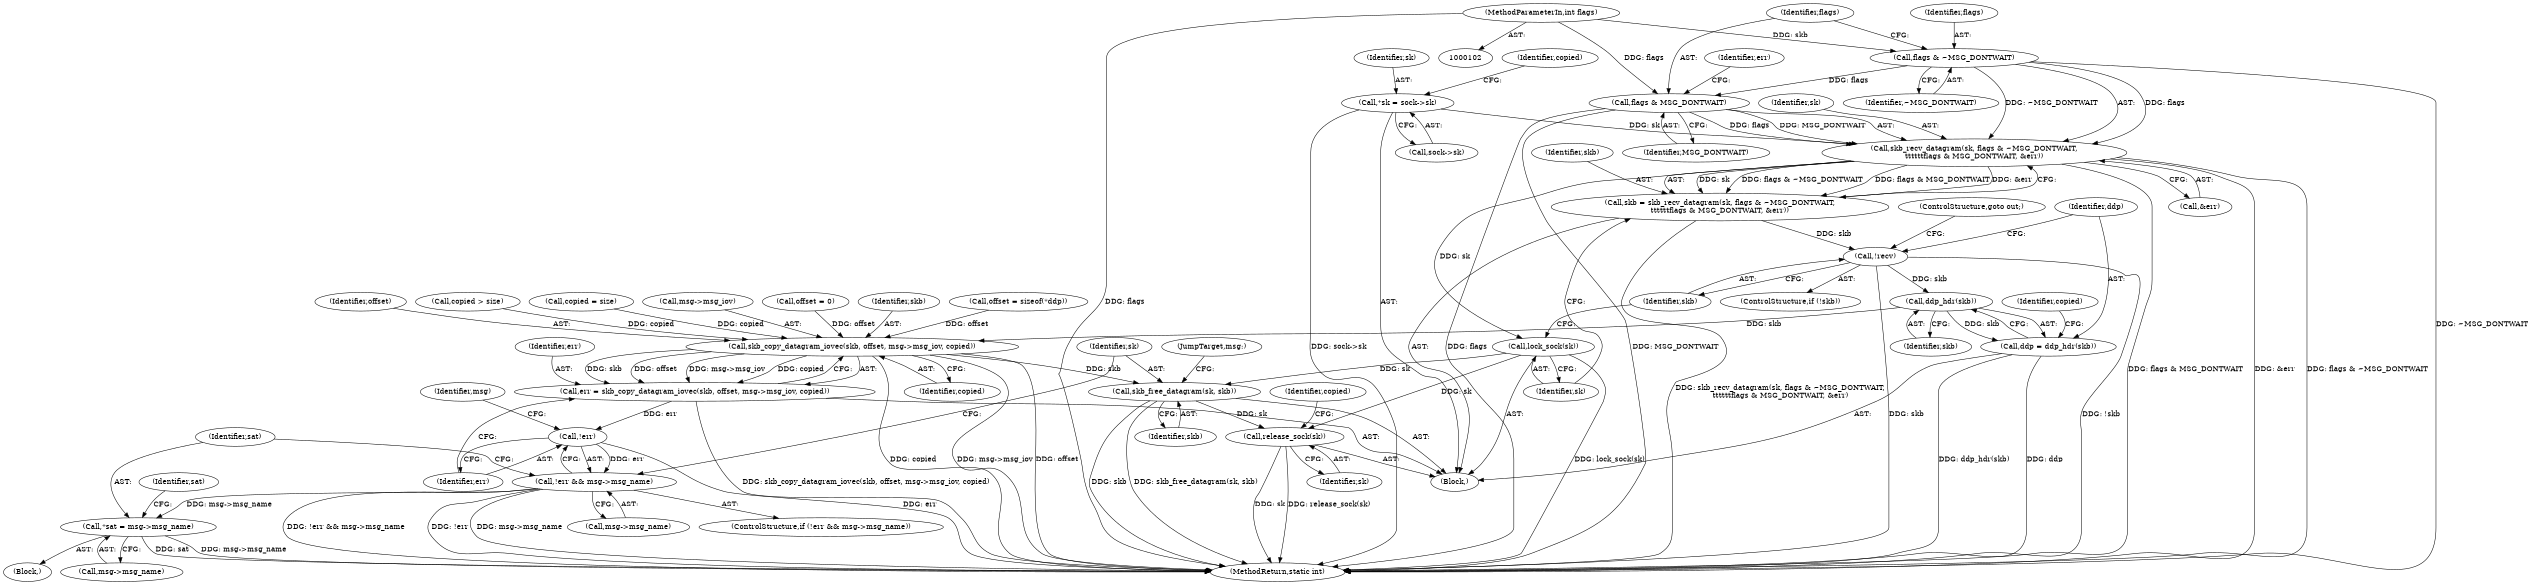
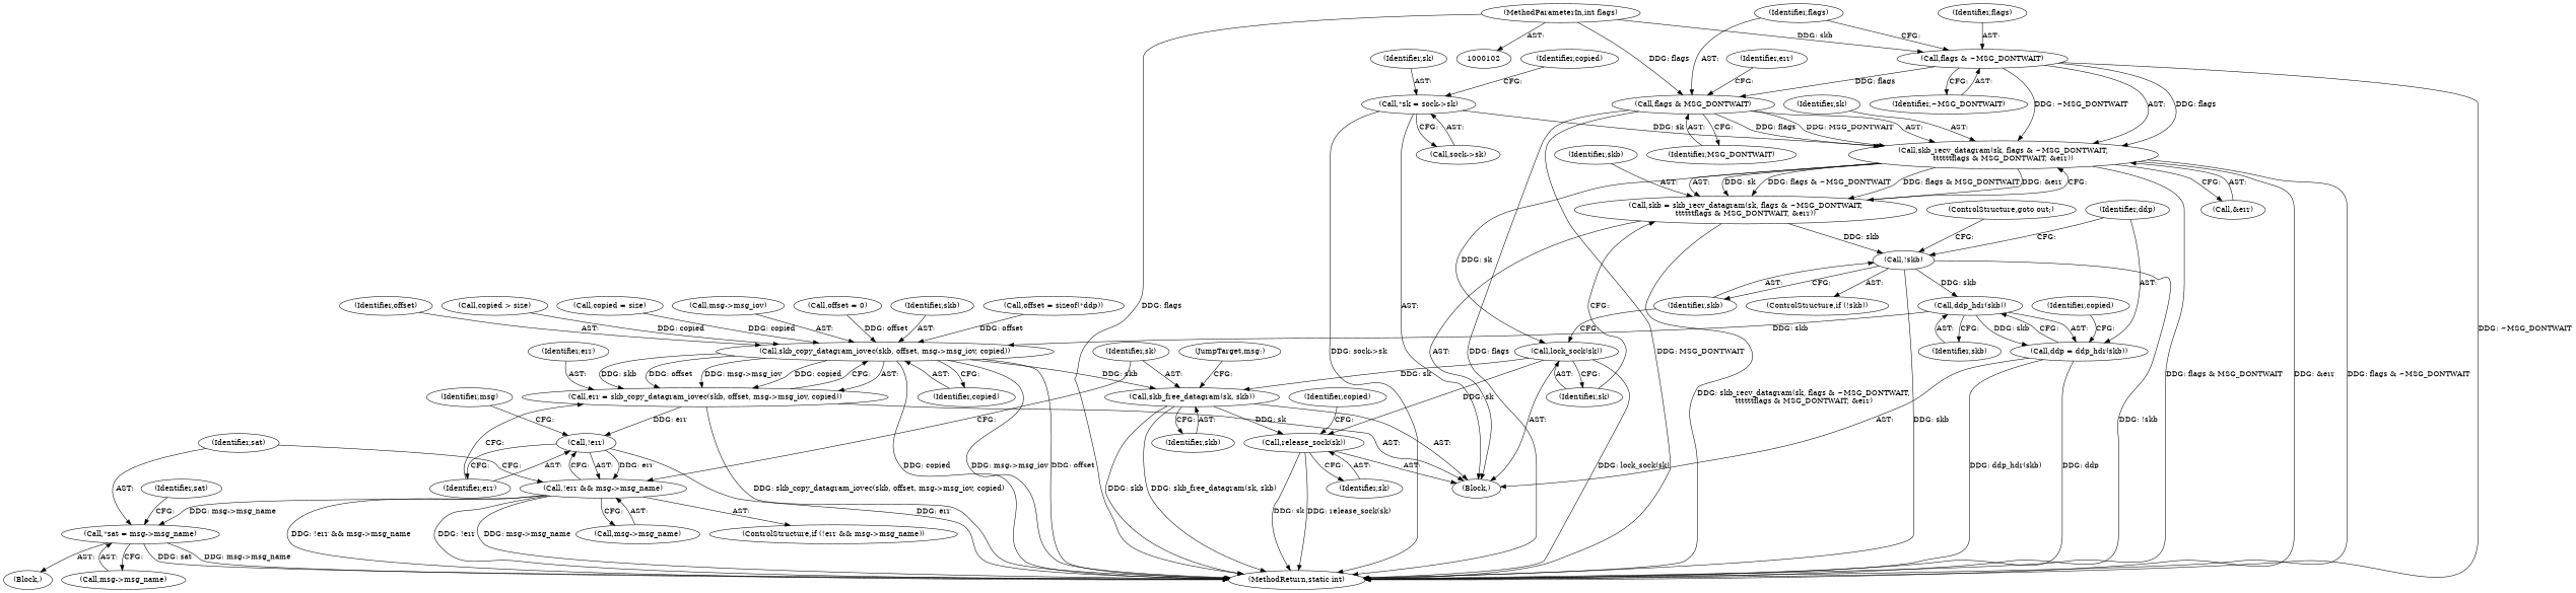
  digraph {
    n1 [label="(Call,skb_recv_datagram(sk, flags & ~MSG_DONTWAIT,\n\t\t\t\t\t\tflags & MSG_DONTWAIT, &err))"]
    n2 [label="(Call,skb = skb_recv_datagram(sk, flags & ~MSG_DONTWAIT,\n\t\t\t\t\t\tflags & MSG_DONTWAIT, &err))"]
    n3 [label="(Call,lock_sock(sk))"]
    n4 [label="(MethodReturn,static int)"]
    n5 [label="(Call,&err)"]
    n6 [label="(Block,)"]
-   n7 [label="(Call,!recv)"]
+   n7 [label="(Call,!skb)"]
    n8 [label="(Call,skb_free_datagram(sk, skb))"]
    n9 [label="(Call,release_sock(sk))"]
    n10 [label="(Identifier,sk)"]
    n11 [label="(Call,*sk = sock->sk)"]
    n12 [label="(Call,sock->sk)"]
    n13 [label="(Call,flags & ~MSG_DONTWAIT)"]
    n14 [label="(Call,flags & MSG_DONTWAIT)"]
    n15 [label="(Identifier,~MSG_DONTWAIT)"]
    n16 [label="(Identifier,MSG_DONTWAIT)"]
    n17 [label="(MethodParameterIn,int flags)"]
    1000102
    n19 [label="(Call,ddp_hdr(skb))"]
    n20 [label="(ControlStructure,if (!skb))"]
    n21 [label="(Identifier,skb)"]
    n22 [label="(Call,ddp = ddp_hdr(skb))"]
    n23 [label="(Call,skb_copy_datagram_iovec(skb, offset, msg->msg_iov, copied))"]
    n24 [label="(Identifier,skb)"]
    n25 [label="(Call,err = skb_copy_datagram_iovec(skb, offset, msg->msg_iov, copied))"]
    n26 [label="(Identifier,copied)"]
    n27 [label="(Call,!err)"]
    n28 [label="(Identifier,skb)"]
    n29 [label="(Call,!err && msg->msg_name)"]
    n30 [label="(Identifier,err)"]
    n31 [label="(Call,*sat = msg->msg_name)"]
    n32 [label="(Call,msg->msg_name)"]
    n33 [label="(ControlStructure,if (!err && msg->msg_name))"]
    n34 [label="(Block,)"]
    n35 [label="(Call,msg->msg_name)"]
    n36 [label="(Identifier,sk)"]
    n37 [label="(Call,offset = sizeof(*ddp))"]
    n38 [label="(ControlStructure,goto out;)"]
    n39 [label="(Identifier,sk)"]
    n40 [label="(Identifier,offset)"]
    n41 [label="(Call,copied > size)"]
    n42 [label="(Identifier,msg)"]
    n43 [label="(Identifier,sk)"]
    n44 [label="(JumpTarget,msg:)"]
    n45 [label="(Identifier,skb)"]
    n46 [label="(Call,copied = size)"]
    n47 [label="(Identifier,ddp)"]
    n48 [label="(Call,msg->msg_iov)"]
    n49 [label="(Identifier,err)"]
    n50 [label="(Identifier,err)"]
    n51 [label="(Identifier,flags)"]
    n52 [label="(Identifier,sat)"]
    n53 [label="(Call,offset = 0)"]
    n54 [label="(Identifier,skb)"]
    n55 [label="(Identifier,sat)"]
    n56 [label="(Identifier,copied)"]
    n57 [label="(Identifier,copied)"]
    n58 [label="(Identifier,copied)"]
    n59 [label="(Identifier,flags)"]
    n60 [label="(Identifier,sk)"]
    n1 -> n2 [label="AST: "]
    n1 -> n2 [label="DDG: sk"]
    n1 -> n2 [label="DDG: flags & ~MSG_DONTWAIT"]
    n1 -> n2 [label="DDG: flags & MSG_DONTWAIT"]
    n1 -> n2 [label="DDG: &err"]
    n1 -> n3 [label="DDG: sk"]
    n1 -> n4 [label="DDG: &err"]
    n1 -> n4 [label="DDG: flags & ~MSG_DONTWAIT"]
    n1 -> n4 [label="DDG: flags & MSG_DONTWAIT"]
    n1 -> n5 [label="CFG: "]
    n2 -> n1 [label="CFG: "]
    n2 -> n4 [label="DDG: skb_recv_datagram(sk, flags & ~MSG_DONTWAIT,\n\t\t\t\t\t\tflags & MSG_DONTWAIT, &err)"]
    n2 -> n6 [label="AST: "]
    n2 -> n7 [label="DDG: skb"]
    n3 -> n4 [label="DDG: lock_sock(sk)"]
    n3 -> n6 [label="AST: "]
    n3 -> n8 [label="DDG: sk"]
    n3 -> n9 [label="DDG: sk"]
    n3 -> n10 [label="CFG: "]
    n5 -> n1 [label="AST: "]
    n7 -> n4 [label="DDG: !skb"]
    n7 -> n4 [label="DDG: skb"]
    n7 -> n19 [label="DDG: skb"]
    n7 -> n20 [label="AST: "]
    n7 -> n21 [label="CFG: "]
    n8 -> n4 [label="DDG: skb_free_datagram(sk, skb)"]
    n8 -> n4 [label="DDG: skb"]
    n8 -> n6 [label="AST: "]
    n8 -> n9 [label="DDG: sk"]
    n8 -> n28 [label="CFG: "]
    n9 -> n4 [label="DDG: release_sock(sk)"]
    n9 -> n4 [label="DDG: sk"]
    n9 -> n6 [label="AST: "]
    n9 -> n36 [label="CFG: "]
    n10 -> n2 [label="CFG: "]
    n10 -> n3 [label="AST: "]
    n11 -> n1 [label="DDG: sk"]
    n11 -> n4 [label="DDG: sock->sk"]
    n11 -> n6 [label="AST: "]
    n11 -> n12 [label="CFG: "]
    n12 -> n11 [label="AST: "]
    n13 -> n1 [label="AST: "]
    n13 -> n1 [label="DDG: flags"]
    n13 -> n1 [label="DDG: ~MSG_DONTWAIT"]
    n13 -> n4 [label="DDG: ~MSG_DONTWAIT"]
    n13 -> n14 [label="DDG: flags"]
    n13 -> n15 [label="CFG: "]
    n14 -> n1 [label="AST: "]
    n14 -> n1 [label="DDG: flags"]
    n14 -> n1 [label="DDG: MSG_DONTWAIT"]
    n14 -> n4 [label="DDG: MSG_DONTWAIT"]
    n14 -> n4 [label="DDG: flags"]
    n14 -> n16 [label="CFG: "]
    n15 -> n13 [label="AST: "]
    n16 -> n14 [label="AST: "]
    n17 -> n4 [label="DDG: flags"]
    n17 -> n13 [label="DDG: skb"]
    n17 -> n14 [label="DDG: flags"]
    n17 -> 1000102 [label="AST: "]
    n19 -> n22 [label="AST: "]
    n19 -> n22 [label="DDG: skb"]
    n19 -> n23 [label="DDG: skb"]
    n19 -> n24 [label="CFG: "]
    n21 -> n3 [label="CFG: "]
    n21 -> n7 [label="AST: "]
    n22 -> n4 [label="DDG: ddp_hdr(skb)"]
    n22 -> n4 [label="DDG: ddp"]
    n22 -> n6 [label="AST: "]
    n22 -> n19 [label="CFG: "]
    n23 -> n4 [label="DDG: copied"]
    n23 -> n4 [label="DDG: offset"]
    n23 -> n4 [label="DDG: msg->msg_iov"]
    n23 -> n8 [label="DDG: skb"]
    n23 -> n25 [label="AST: "]
    n23 -> n25 [label="DDG: skb"]
    n23 -> n25 [label="DDG: offset"]
    n23 -> n25 [label="DDG: msg->msg_iov"]
    n23 -> n25 [label="DDG: copied"]
    n23 -> n26 [label="CFG: "]
    n24 -> n19 [label="AST: "]
    n25 -> n4 [label="DDG: skb_copy_datagram_iovec(skb, offset, msg->msg_iov, copied)"]
    n25 -> n6 [label="AST: "]
    n25 -> n23 [label="CFG: "]
    n25 -> n27 [label="DDG: err"]
    n26 -> n23 [label="AST: "]
    n27 -> n4 [label="DDG: err"]
    n27 -> n29 [label="AST: "]
    n27 -> n29 [label="DDG: err"]
    n27 -> n30 [label="CFG: "]
    n28 -> n8 [label="AST: "]
    n29 -> n4 [label="DDG: msg->msg_name"]
    n29 -> n4 [label="DDG: !err && msg->msg_name"]
    n29 -> n4 [label="DDG: !err"]
    n29 -> n27 [label="CFG: "]
    n29 -> n31 [label="DDG: msg->msg_name"]
    n29 -> n32 [label="CFG: "]
    n29 -> n33 [label="AST: "]
    n30 -> n25 [label="CFG: "]
    n30 -> n27 [label="AST: "]
    n31 -> n4 [label="DDG: sat"]
    n31 -> n4 [label="DDG: msg->msg_name"]
    n31 -> n34 [label="AST: "]
    n31 -> n35 [label="CFG: "]
    n32 -> n29 [label="AST: "]
    n35 -> n31 [label="AST: "]
    n36 -> n9 [label="AST: "]
    n37 -> n23 [label="DDG: offset"]
    n38 -> n7 [label="CFG: "]
    n39 -> n11 [label="AST: "]
    n40 -> n23 [label="AST: "]
    n41 -> n23 [label="DDG: copied"]
    n42 -> n27 [label="CFG: "]
    n43 -> n1 [label="AST: "]
    n44 -> n8 [label="CFG: "]
    n45 -> n2 [label="AST: "]
    n46 -> n23 [label="DDG: copied"]
    n47 -> n7 [label="CFG: "]
    n47 -> n22 [label="AST: "]
    n48 -> n23 [label="AST: "]
    n49 -> n14 [label="CFG: "]
    n50 -> n25 [label="AST: "]
    n51 -> n13 [label="AST: "]
    n52 -> n29 [label="CFG: "]
    n52 -> n31 [label="AST: "]
    n53 -> n23 [label="DDG: offset"]
    n54 -> n23 [label="AST: "]
    n55 -> n31 [label="CFG: "]
    n56 -> n22 [label="CFG: "]
    n57 -> n9 [label="CFG: "]
    n58 -> n11 [label="CFG: "]
    n59 -> n13 [label="CFG: "]
    n59 -> n14 [label="AST: "]
    n60 -> n8 [label="AST: "]
    n60 -> n29 [label="CFG: "]
  }
